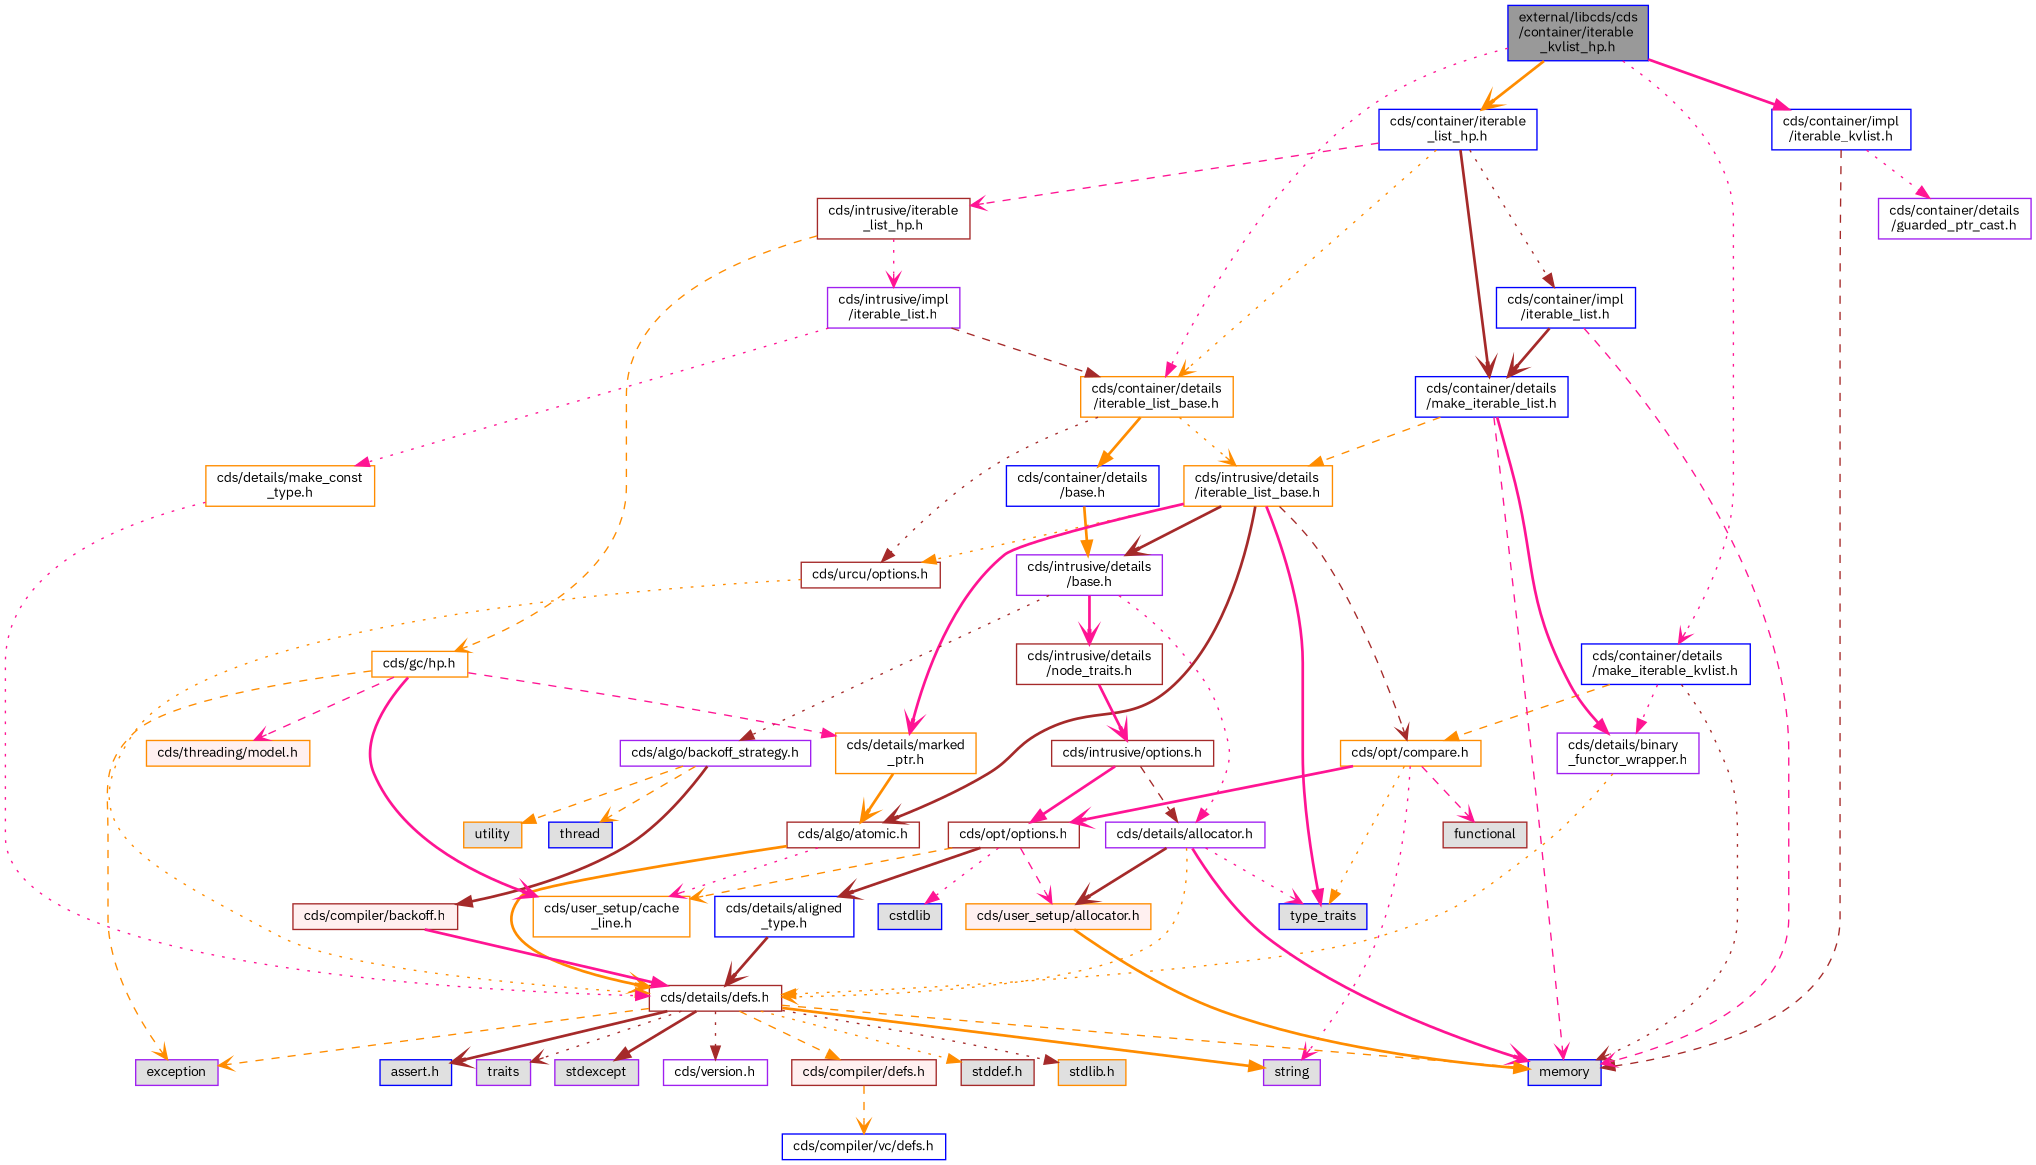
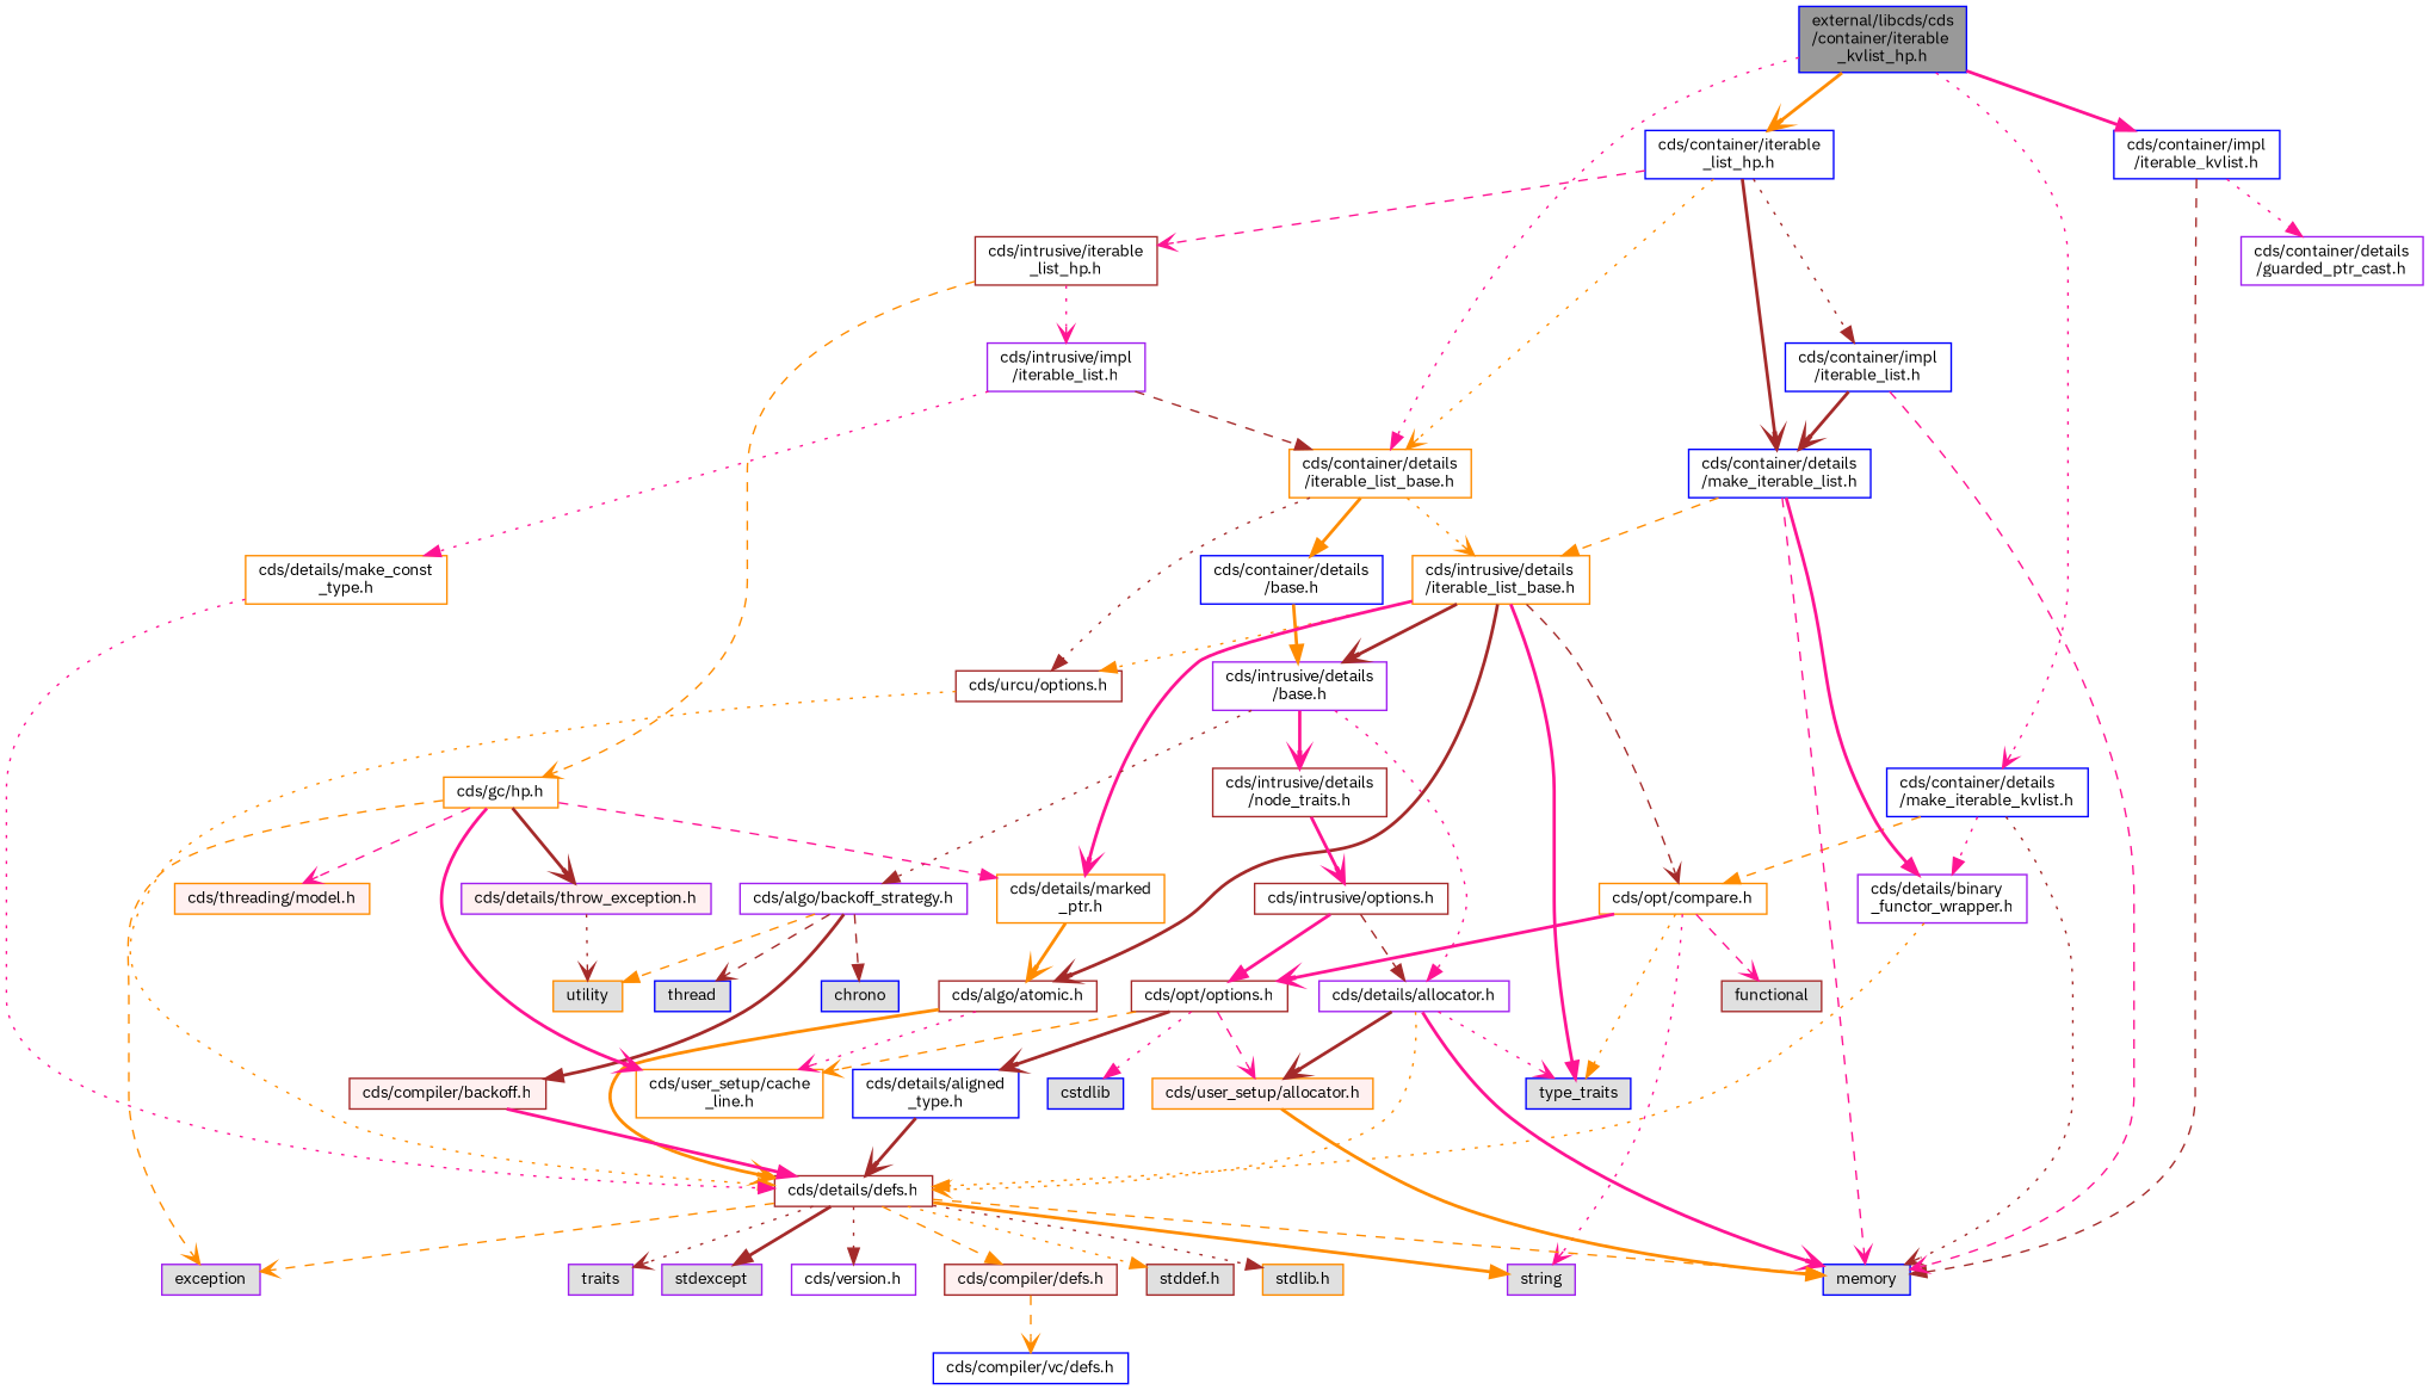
  digraph {
    fontname="IBM Plex Sans"
    node [color=blue fillcolor=white fontname="IBM Plex Sans" fontsize=10 shape=box style=filled]
    edge [arrowhead=vee color=deeppink fontname="IBM Plex Sans" fontsize=10 labelfontname=Helvetica labelfontsize=10 style=bold]
    n1 [fillcolor=grey60 fontcolor=black height=0.2 label="external/libcds/cds\l/container/iterable\l_kvlist_hp.h" width=0.4]
    n2 [color=darkorange height=0.2 label="cds/container/details\l/iterable_list_base.h" width=0.4]
    n3 [height=0.2 label="cds/container/iterable\l_list_hp.h" width=0.4]
    n4 [height=0.2 label="cds/container/details\l/make_iterable_kvlist.h" width=0.4]
    n5 [height=0.2 label="cds/container/impl\l/iterable_kvlist.h" width=0.4]
    n6 [height=0.2 label="cds/container/details\l/base.h" width=0.4]
    n7 [color=darkorange height=0.2 label="cds/intrusive/details\l/iterable_list_base.h" width=0.4]
    n8 [color=brown height=0.2 label="cds/urcu/options.h" width=0.4]
    n9 [color=brown height=0.2 label="cds/intrusive/iterable\l_list_hp.h" width=0.4]
    n10 [height=0.2 label="cds/container/details\l/make_iterable_list.h" width=0.4]
    n11 [height=0.2 label="cds/container/impl\l/iterable_list.h" width=0.4]
    n12 [fillcolor="#E0E0E0" height=0.2 label=memory width=0.4]
    n13 [color=darkorange height=0.2 label="cds/opt/compare.h" width=0.4]
    n14 [color=purple height=0.2 label="cds/details/binary\l_functor_wrapper.h" width=0.4]
    n15 [color=purple height=0.2 label="cds/container/details\l/guarded_ptr_cast.h" width=0.4]
    n16 [color=purple height=0.2 label="cds/intrusive/details\l/base.h" width=0.4]
    n17 [color=brown height=0.2 label="cds/algo/atomic.h" width=0.4]
    n18 [fillcolor="#E0E0E0" height=0.2 label=type_traits width=0.4]
    n19 [color=darkorange height=0.2 label="cds/details/marked\l_ptr.h" width=0.4]
    n20 [color=brown height=0.2 label="cds/details/defs.h" width=0.4]
    n21 [color=brown height=0.2 label="cds/intrusive/details\l/node_traits.h" width=0.4]
    n22 [color=purple height=0.2 label="cds/details/allocator.h" width=0.4]
    n23 [color=purple height=0.2 label="cds/algo/backoff_strategy.h" width=0.4]
    n24 [color=brown height=0.2 label="cds/intrusive/options.h" width=0.4]
    n25 [color=darkorange fillcolor="#FFF0F0" height=0.2 label="cds/user_setup/allocator.h" width=0.4]
    n26 [color=darkorange fillcolor="#E0E0E0" height=0.2 label=utility width=0.4]
    n27 [fillcolor="#E0E0E0" height=0.2 label=thread width=0.4]
+   n28 [fillcolor="#E0E0E0" height=0.2 label=chrono width=0.4]
    n29 [color=brown fillcolor="#FFF0F0" height=0.2 label="cds/compiler/backoff.h" width=0.4]
    n30 [color=brown height=0.2 label="cds/opt/options.h" width=0.4]
    n31 [fillcolor="#E0E0E0" height=0.2 label=cstdlib width=0.4]
    n32 [height=0.2 label="cds/details/aligned\l_type.h" width=0.4]
    n33 [color=darkorange height=0.2 label="cds/user_setup/cache\l_line.h" width=0.4]
    n34 [color=brown fillcolor="#E0E0E0" height=0.2 label="stddef.h" width=0.4]
    n35 [color=darkorange fillcolor="#E0E0E0" height=0.2 label="stdlib.h" width=0.4]
-   n36 [fillcolor="#E0E0E0" height=0.2 label="assert.h" width=0.4]
    n37 [color=purple fillcolor="#E0E0E0" height=0.2 label=traits width=0.4]
    n38 [color=purple fillcolor="#E0E0E0" height=0.2 label=exception width=0.4]
    n39 [color=purple fillcolor="#E0E0E0" height=0.2 label=stdexcept width=0.4]
    n40 [color=purple fillcolor="#E0E0E0" height=0.2 label=string width=0.4]
    n41 [color=purple height=0.2 label="cds/version.h" width=0.4]
    n42 [color=brown fillcolor="#FFF0F0" height=0.2 label="cds/compiler/defs.h" width=0.4]
    n43 [height=0.2 label="cds/compiler/vc/defs.h" width=0.4]
    n44 [color=brown fillcolor="#E0E0E0" height=0.2 label=functional width=0.4]
    n45 [color=darkorange height=0.2 label="cds/gc/hp.h" width=0.4]
    n46 [color=purple height=0.2 label="cds/intrusive/impl\l/iterable_list.h" width=0.4]
+   n47 [color=purple fillcolor="#FFF0F0" height=0.2 label="cds/details/throw_exception.h" width=0.4]
    n48 [color=darkorange fillcolor="#FFF0F0" height=0.2 label="cds/threading/model.h" width=0.4]
    n49 [color=darkorange height=0.2 label="cds/details/make_const\l_type.h" width=0.4]
    n1 -> n2 [arrowhead=normal style=dotted]
    n1 -> n3 [color=darkorange]
    n1 -> n4 [style=dotted]
    n1 -> n5 [arrowhead=normal]
    n2 -> n6 [arrowhead=normal color=darkorange]
    n2 -> n7 [color=darkorange style=dotted]
    n2 -> n8 [arrowhead=normal color=brown style=dotted]
    n3 -> n2 [color=darkorange style=dotted]
    n3 -> n9 [style=dashed]
    n3 -> n10 [color=brown]
    n3 -> n11 [arrowhead=normal color=brown style=dotted]
    n4 -> n12 [color=brown style=dotted]
    n4 -> n13 [arrowhead=normal color=darkorange style=dashed]
    n4 -> n14 [arrowhead=normal style=dotted]
    n5 -> n12 [arrowhead=normal color=brown style=dashed]
    n5 -> n15 [arrowhead=normal style=dotted]
    n6 -> n16 [arrowhead=normal color=darkorange]
    n7 -> n8 [arrowhead=normal color=darkorange style=dotted]
    n7 -> n13 [color=brown style=dashed]
    n7 -> n16 [color=brown]
    n7 -> n17 [color=brown]
    n7 -> n18 [arrowhead=normal]
    n7 -> n19
    n8 -> n20 [arrowhead=normal color=darkorange style=dotted]
    n9 -> n45 [color=darkorange style=dashed]
    n9 -> n46 [style=dotted]
    n10 -> n7 [arrowhead=normal color=darkorange style=dashed]
    n10 -> n12 [style=dashed]
    n10 -> n14 [arrowhead=normal]
    n11 -> n10 [color=brown]
    n11 -> n12 [style=dashed]
    n13 -> n18 [arrowhead=normal color=darkorange style=dotted]
    n13 -> n30
    n13 -> n40 [style=dotted]
    n13 -> n44 [style=dashed]
    n14 -> n20 [arrowhead=normal color=darkorange style=dotted]
    n16 -> n21
    n16 -> n22 [arrowhead=normal style=dotted]
    n16 -> n23 [arrowhead=normal color=brown style=dotted]
    n17 -> n20 [color=darkorange]
    n17 -> n33 [style=dotted]
    n19 -> n17 [color=darkorange]
    n20 -> n12 [arrowhead=normal color=darkorange style=dashed]
    n20 -> n34 [arrowhead=normal color=darkorange style=dotted]
    n20 -> n35 [arrowhead=normal color=brown style=dotted]
-   n20 -> n36 [color=brown]
    n20 -> n37 [color=brown style=dotted]
    n20 -> n38 [color=darkorange style=dashed]
    n20 -> n39 [arrowhead=normal color=brown]
    n20 -> n40 [arrowhead=normal color=darkorange]
    n20 -> n41 [arrowhead=normal color=brown style=dotted]
    n20 -> n42 [arrowhead=normal color=darkorange style=dashed]
    n21 -> n24
    n22 -> n12
    n22 -> n18 [style=dotted]
    n22 -> n20 [color=darkorange style=dotted]
    n22 -> n25 [color=brown]
    n23 -> n26 [arrowhead=normal color=darkorange style=dashed]
-   n23 -> n27 [color=darkorange style=dashed]
+   n23 -> n27 [color=brown style=dashed]
+   n23 -> n28 [arrowhead=normal color=brown style=dashed]
    n23 -> n29 [arrowhead=normal color=brown]
    n24 -> n22 [arrowhead=normal color=brown style=dashed]
    n24 -> n30 [arrowhead=normal]
    n25 -> n12 [arrowhead=normal color=darkorange]
    n29 -> n20 [arrowhead=normal]
    n30 -> n25 [style=dashed]
    n30 -> n31 [arrowhead=normal style=dotted]
    n30 -> n32 [color=brown]
    n30 -> n33 [color=darkorange style=dashed]
    n32 -> n20 [color=brown]
    n42 -> n43 [color=darkorange style=dashed]
    n45 -> n19 [arrowhead=normal style=dashed]
    n45 -> n33
    n45 -> n38 [color=darkorange style=dashed]
+   n45 -> n47 [color=brown]
    n45 -> n48 [style=dashed]
    n46 -> n2 [arrowhead=normal color=brown style=dashed]
    n46 -> n49 [arrowhead=normal style=dotted]
+   n47 -> n26 [color=brown style=dotted]
    n49 -> n20 [arrowhead=normal style=dotted]
  }
